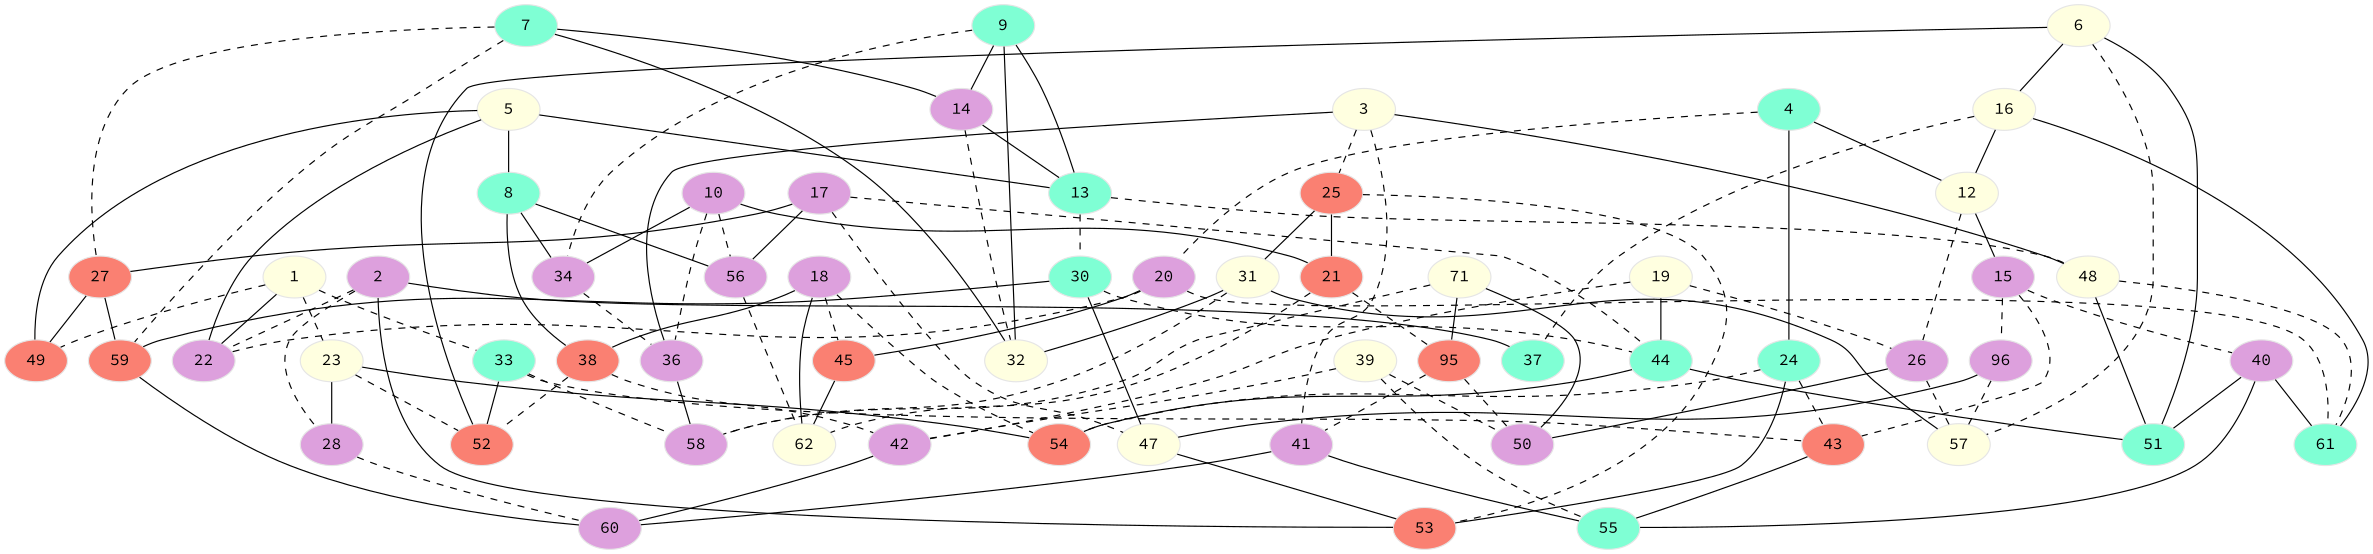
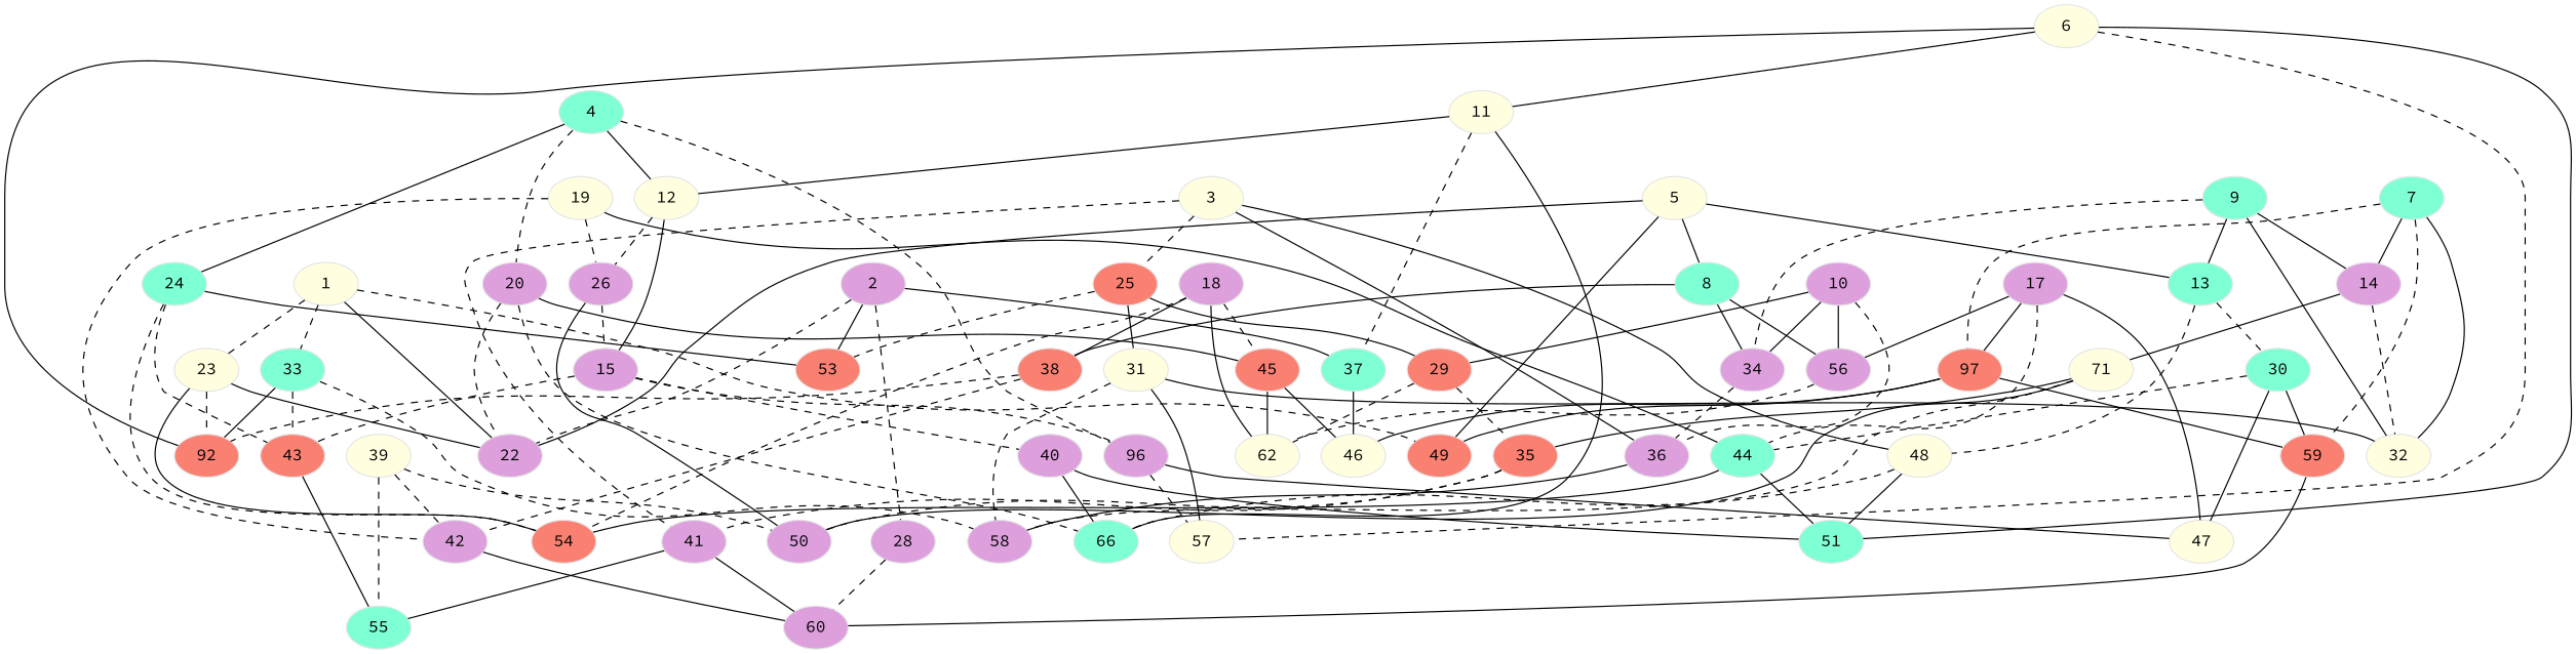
  graph {
    fontname="Source Code Pro"
    node [color=gray90 fillcolor=plum fontname="Source Code Pro" style=filled]
    edge [fontname="Source Code Pro" style=solid]
    1 [fillcolor=lightyellow]
    22
    23 [fillcolor=lightyellow]
    33 [fillcolor=aquamarine]
    49 [fillcolor=salmon]
    28
-   52 [fillcolor=salmon]
+   52 [fillcolor=salmon label=92]
    54 [fillcolor=salmon]
    43 [fillcolor=salmon]
    58
    2
    37 [fillcolor=aquamarine]
    53 [fillcolor=salmon]
    60
+   46 [fillcolor=lightyellow]
    3 [fillcolor=lightyellow]
    25 [fillcolor=salmon]
    36
    41
    48 [fillcolor=lightyellow]
-   29 [fillcolor=salmon label=21]
+   29 [fillcolor=salmon]
    31 [fillcolor=lightyellow]
    55 [fillcolor=aquamarine]
    51 [fillcolor=aquamarine]
-   61 [fillcolor=aquamarine]
+   61 [fillcolor=aquamarine label=66]
    4 [fillcolor=aquamarine]
    12 [fillcolor=lightyellow]
    n28 [label=96]
    20
    24 [fillcolor=aquamarine]
    15
    26
    57 [fillcolor=lightyellow]
    47 [fillcolor=lightyellow]
    45 [fillcolor=salmon]
    5 [fillcolor=lightyellow]
    8 [fillcolor=aquamarine]
    13 [fillcolor=aquamarine]
    34
    38 [fillcolor=salmon]
    56
    30 [fillcolor=aquamarine]
    6 [fillcolor=lightyellow]
-   11 [fillcolor=lightyellow label=16]
+   11 [fillcolor=lightyellow]
    7 [fillcolor=aquamarine]
    14
-   27 [fillcolor=salmon]
+   27 [fillcolor=salmon label=97]
    32 [fillcolor=lightyellow]
    59 [fillcolor=salmon]
    n50 [fillcolor=lightyellow label=71]
    42
    62 [fillcolor=lightyellow]
    9 [fillcolor=aquamarine]
    10
-   35 [fillcolor=salmon label=95]
+   35 [fillcolor=salmon]
    40
    50
    44 [fillcolor=aquamarine]
    17
    18
    19 [fillcolor=lightyellow]
    39 [fillcolor=lightyellow]
    1 -- 22
    1 -- 23 [style=dashed]
    1 -- 33 [style=dashed]
    1 -- 49 [style=dashed]
-   23 -- 28
+   23 -- 22
    23 -- 52 [style=dashed]
    23 -- 54
    33 -- 52
    33 -- 43 [style=dashed]
    33 -- 58 [style=dashed]
    28 -- 60 [style=dashed]
    43 -- 55
    2 -- 22 [style=dashed]
    2 -- 28 [style=dashed]
    2 -- 37
    2 -- 53
+   37 -- 46
    3 -- 25 [style=dashed]
    3 -- 36
    3 -- 41 [style=dashed]
    3 -- 48
    25 -- 53 [style=dashed]
    25 -- 29
    25 -- 31
    36 -- 58
    41 -- 60
    41 -- 55
    48 -- 51
    48 -- 61 [style=dashed]
    29 -- 62 [style=dashed]
    29 -- 35 [style=dashed]
    31 -- 58 [style=dashed]
    31 -- 57
    31 -- 32
    4 -- 12
+   4 -- n28 [style=dashed]
    4 -- 20 [style=dashed]
    4 -- 24
    12 -- 15
    12 -- 26 [style=dashed]
    n28 -- 57 [style=dashed]
    n28 -- 47
    20 -- 22 [style=dashed]
    20 -- 61 [style=dashed]
    20 -- 45
    24 -- 54 [style=dashed]
    24 -- 43 [style=dashed]
    24 -- 53
    15 -- 43 [style=dashed]
    15 -- n28 [style=dashed]
    15 -- 40 [style=dashed]
-   26 -- 57 [style=dashed]
+   26 -- 15 [style=dashed]
    26 -- 50
-   47 -- 53
+   45 -- 46
    45 -- 62
    5 -- 22
    5 -- 49
    5 -- 8
    5 -- 13
    8 -- 34
    8 -- 38
    8 -- 56
    13 -- 48 [style=dashed]
    13 -- 30 [style=dashed]
    34 -- 36 [style=dashed]
    38 -- 52 [style=dashed]
    38 -- 42 [style=dashed]
    56 -- 62 [style=dashed]
    30 -- 47
    30 -- 59
    30 -- 44 [style=dashed]
    6 -- 52
    6 -- 51
    6 -- 57 [style=dashed]
    6 -- 11
    11 -- 37 [style=dashed]
    11 -- 61
    11 -- 12
    7 -- 14
    7 -- 27 [style=dashed]
    7 -- 32
    7 -- 59 [style=dashed]
    14 -- 32 [style=dashed]
-   14 -- 13
+   14 -- n50
    27 -- 49
+   27 -- 46
    27 -- 59
    59 -- 60
    n50 -- 58 [style=dashed]
    n50 -- 35
    n50 -- 50
    42 -- 60
    9 -- 13
    9 -- 34 [style=dashed]
    9 -- 14
    9 -- 32
    10 -- 36 [style=dashed]
    10 -- 29
    10 -- 34
-   10 -- 56 [style=dashed]
+   10 -- 56
    35 -- 41 [style=dashed]
    35 -- 50 [style=dashed]
-   40 -- 55
    40 -- 51
    40 -- 61
    44 -- 54
    44 -- 51
-   17 -- 47 [style=dashed]
+   17 -- 47
    17 -- 56
    17 -- 27
    17 -- 44 [style=dashed]
    18 -- 54 [style=dashed]
    18 -- 45 [style=dashed]
    18 -- 38
    18 -- 62
    19 -- 26 [style=dashed]
    19 -- 42 [style=dashed]
    19 -- 44
    39 -- 55 [style=dashed]
    39 -- 42 [style=dashed]
    39 -- 50 [style=dashed]
  }
